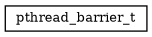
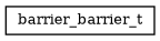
  digraph {
    rankdir=LR
    fontname="DejaVu Serif"
-   n1 [color=black fillcolor=white fontname="DejaVu Serif" fontsize=10 height=0.2 label=pthread_barrier_t shape=record style=filled width=0.4]
+   n1 [color=black fillcolor=white fontname="DejaVu Serif" fontsize=10 height=0.2 label=barrier_barrier_t shape=record style=filled width=0.4]
  }
